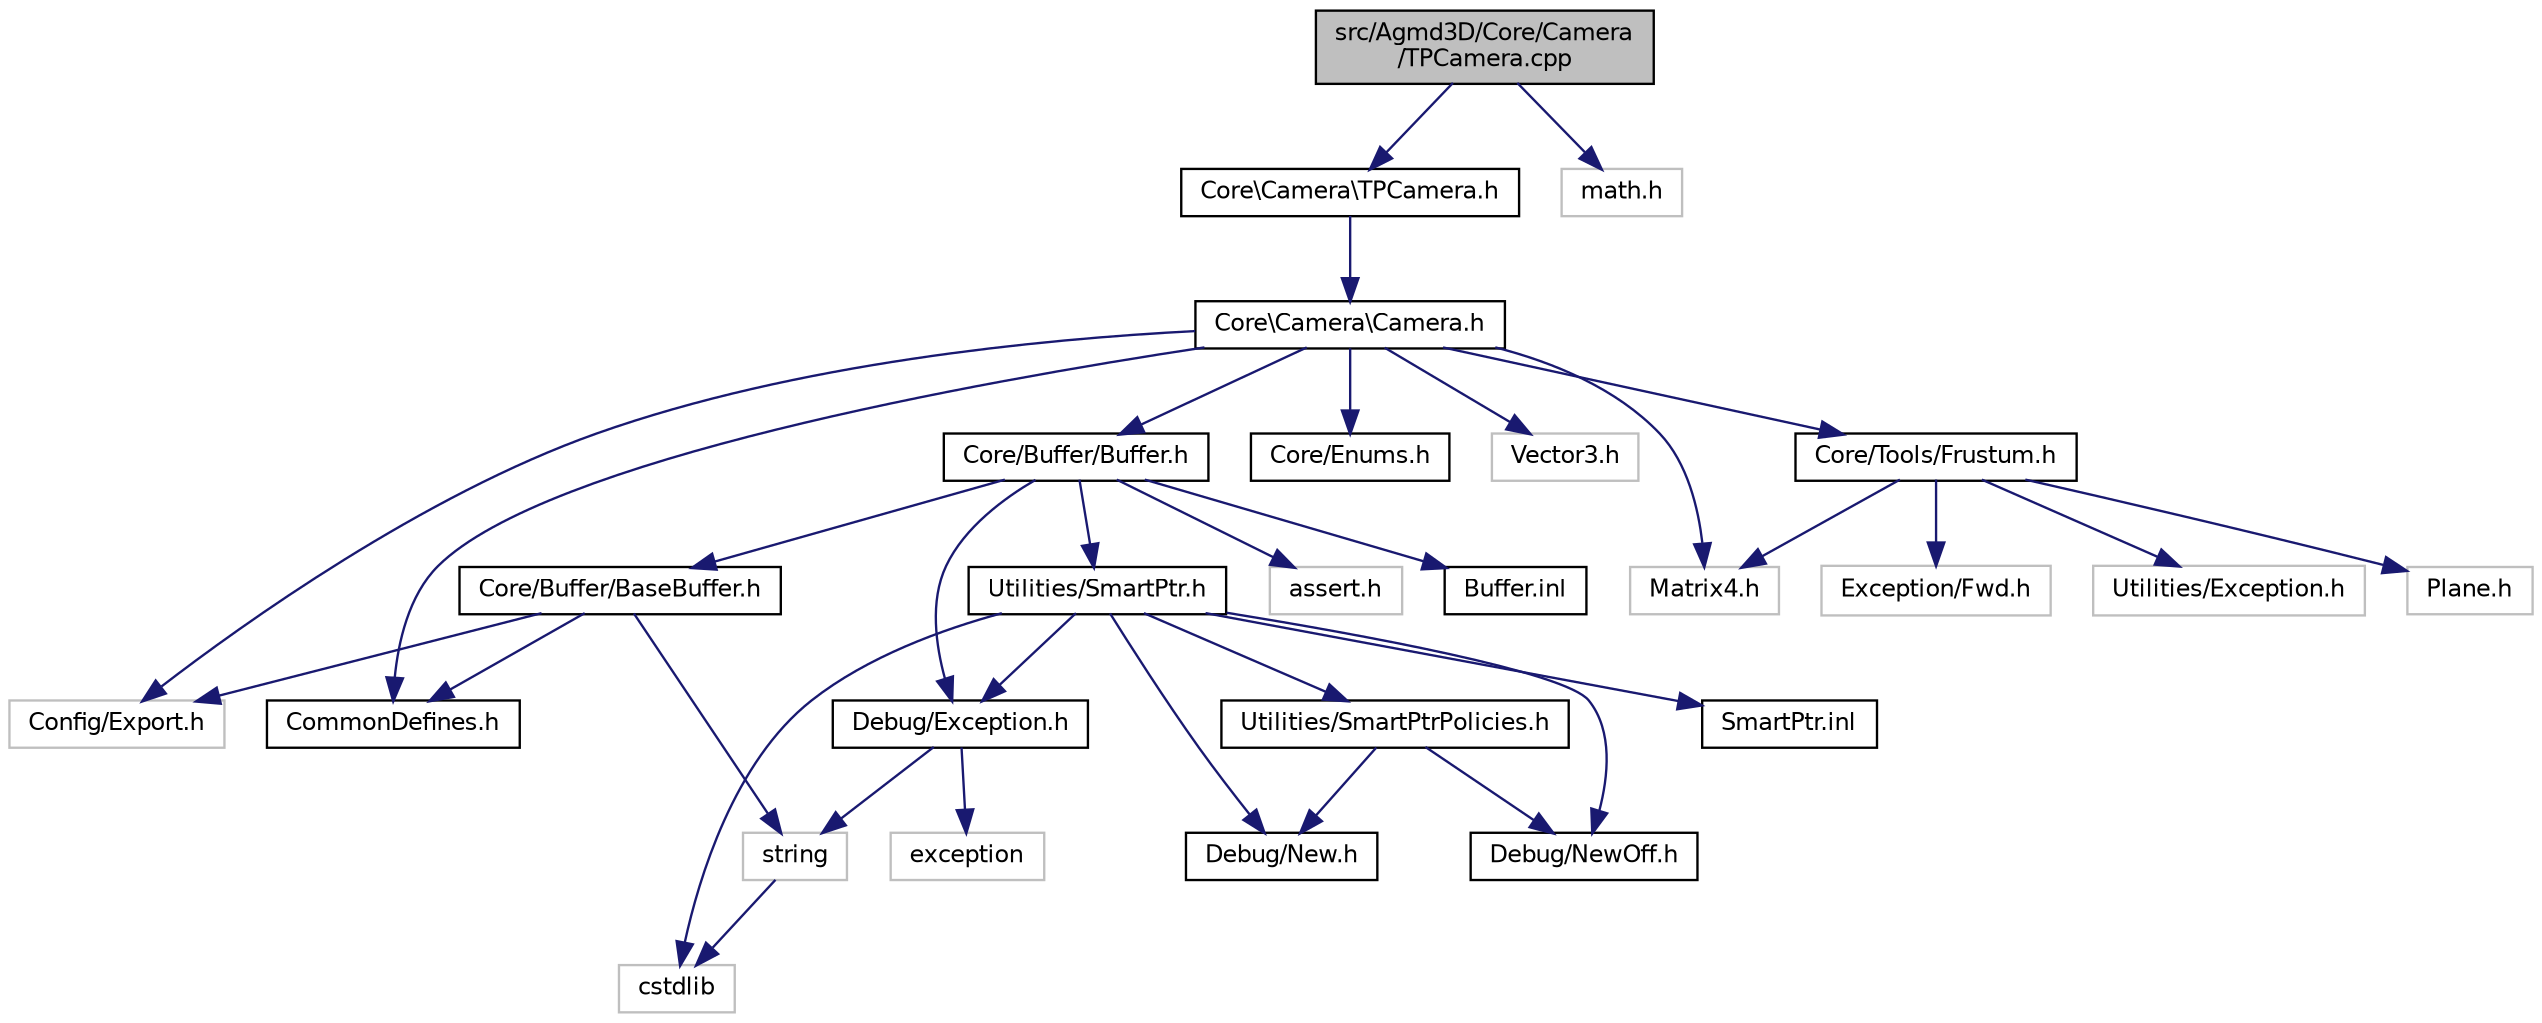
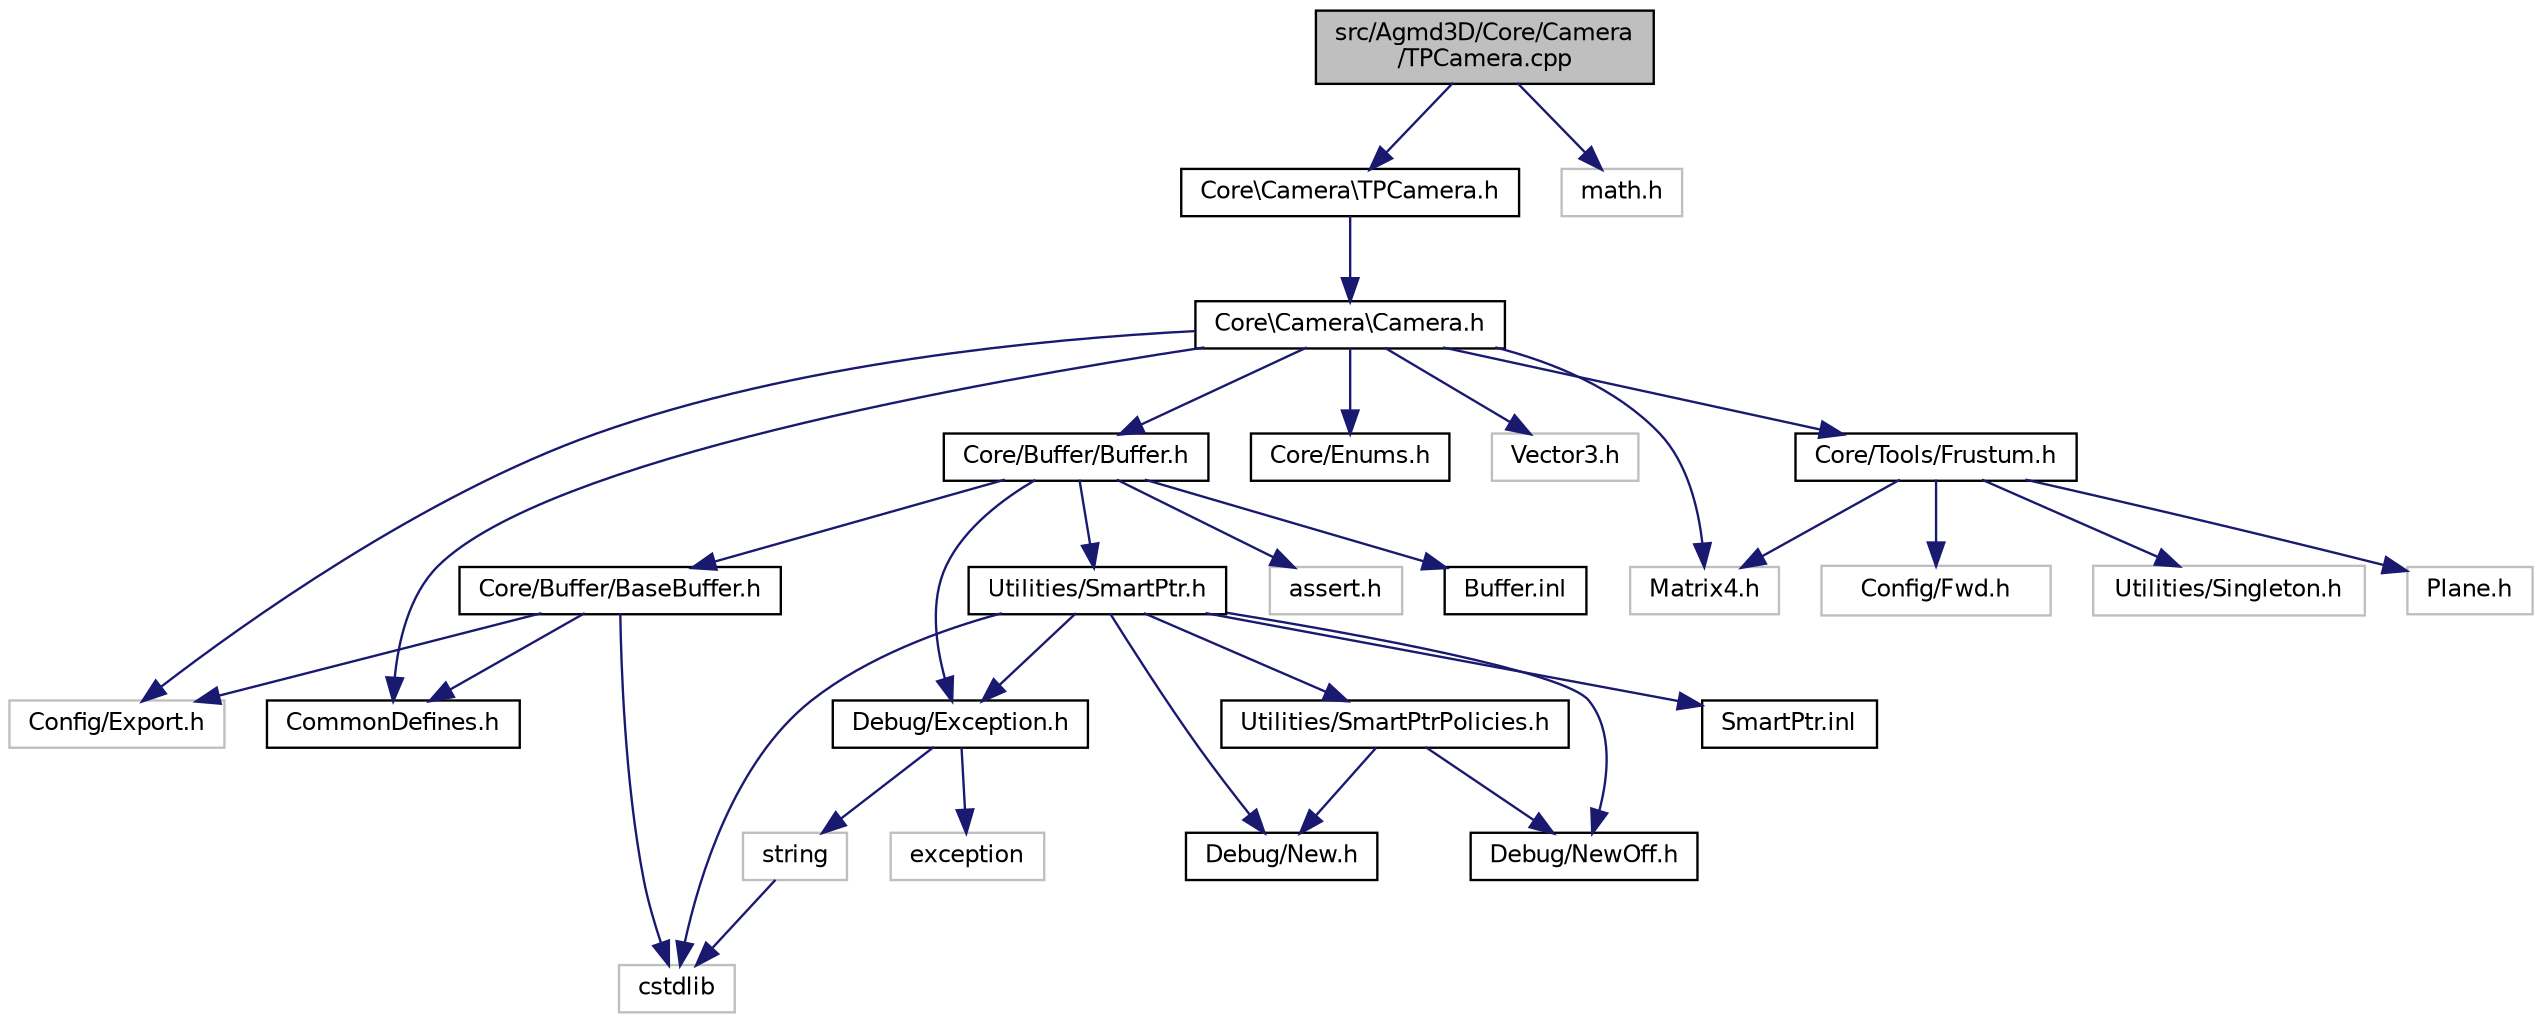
  digraph {
    node [color=black fillcolor=white fontname=Helvetica fontsize=10 shape=record style=filled]
    edge [color=midnightblue fontname=Helvetica fontsize=10 labelfontname=Helvetica labelfontsize=10 style=solid]
    n1 [fillcolor=grey75 fontcolor=black height=0.2 label="src/Agmd3D/Core/Camera\l/TPCamera.cpp" width=0.4]
    n2 [height=0.2 label="Core\\Camera\\TPCamera.h" width=0.4]
    n3 [color=grey75 height=0.2 label="math.h" width=0.4]
    n4 [height=0.2 label="Core\\Camera\\Camera.h" width=0.4]
    n5 [color=grey75 height=0.2 label="Config/Export.h" width=0.4]
    n6 [height=0.2 label="Core/Buffer/Buffer.h" width=0.4]
    n7 [height=0.2 label="CommonDefines.h" width=0.4]
    n8 [height=0.2 label="Core/Enums.h" width=0.4]
    n9 [color=grey75 height=0.2 label="Vector3.h" width=0.4]
    n10 [color=grey75 height=0.2 label="Matrix4.h" width=0.4]
    n11 [height=0.2 label="Core/Tools/Frustum.h" width=0.4]
    n12 [height=0.2 label="Core/Buffer/BaseBuffer.h" width=0.4]
    n13 [height=0.2 label="Utilities/SmartPtr.h" width=0.4]
    n14 [height=0.2 label="Debug/Exception.h" width=0.4]
    n15 [color=grey75 height=0.2 label="assert.h" width=0.4]
    n16 [height=0.2 label="Buffer.inl" width=0.4]
-   n17 [color=grey75 height=0.2 label="Exception/Fwd.h" width=0.4]
-   n18 [color=grey75 height=0.2 label="Utilities/Exception.h" width=0.4]
+   n17 [color=grey75 height=0.2 label="Config/Fwd.h" width=0.4]
+   n18 [color=grey75 height=0.2 label="Utilities/Singleton.h" width=0.4]
    n19 [color=grey75 height=0.2 label="Plane.h" width=0.4]
    n20 [color=grey75 height=0.2 label=cstdlib width=0.4]
    n21 [height=0.2 label="Utilities/SmartPtrPolicies.h" width=0.4]
    n22 [height=0.2 label="Debug/New.h" width=0.4]
    n23 [height=0.2 label="Debug/NewOff.h" width=0.4]
    n24 [height=0.2 label="SmartPtr.inl" width=0.4]
    n25 [color=grey75 height=0.2 label=exception width=0.4]
    n26 [color=grey75 height=0.2 label=string width=0.4]
    n1 -> n2
    n1 -> n3
    n2 -> n4
    n4 -> n5
    n4 -> n6
    n4 -> n7
    n4 -> n8
    n4 -> n9
    n4 -> n10
    n4 -> n11
    n6 -> n12
    n6 -> n13
    n6 -> n14
    n6 -> n15
    n6 -> n16
    n11 -> n10
    n11 -> n17
    n11 -> n18
    n11 -> n19
    n12 -> n5
    n12 -> n7
-   n12 -> n26
+   n12 -> n20
    n13 -> n14
    n13 -> n20
    n13 -> n21
    n13 -> n22
    n13 -> n23
    n13 -> n24
    n14 -> n25
    n14 -> n26
    n21 -> n22
    n21 -> n23
    n26 -> n20
  }
